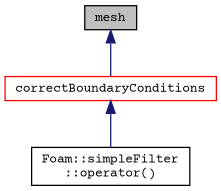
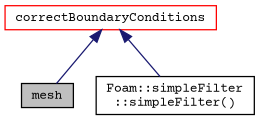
  digraph {
    fontname="Courier Prime"
    rankdir=TB
    node [color=black fontname="Courier Prime" fontsize=10 shape=record]
    edge [color=midnightblue dir=back fontname="Courier Prime" fontsize=10 labelfontname=Helvetica labelfontsize=10 style=solid]
    n1 [fillcolor=grey75 fontcolor=black height=0.2 label=mesh style=filled width=0.4]
    n2 [color=red height=0.2 label=correctBoundaryConditions width=0.4]
-   n3 [height=0.2 label="Foam::simpleFilter\l::operator()" width=0.4]
-   n1 -> n2
+   n3 [height=0.2 label="Foam::simpleFilter\l::simpleFilter()" width=0.4]
+   n2 -> n1
    n2 -> n3
  }
